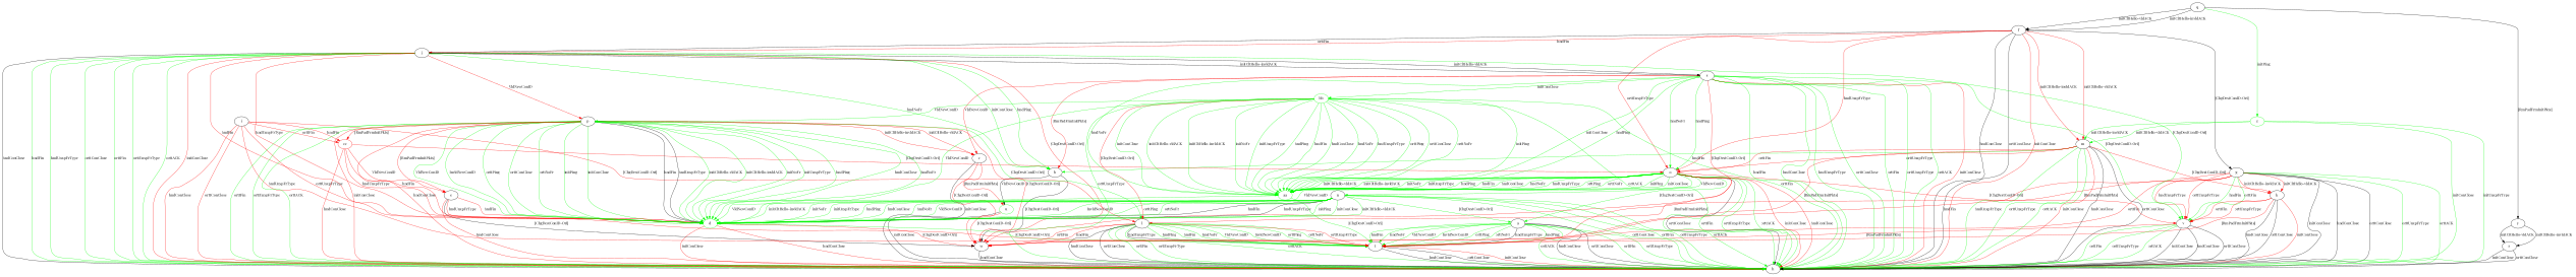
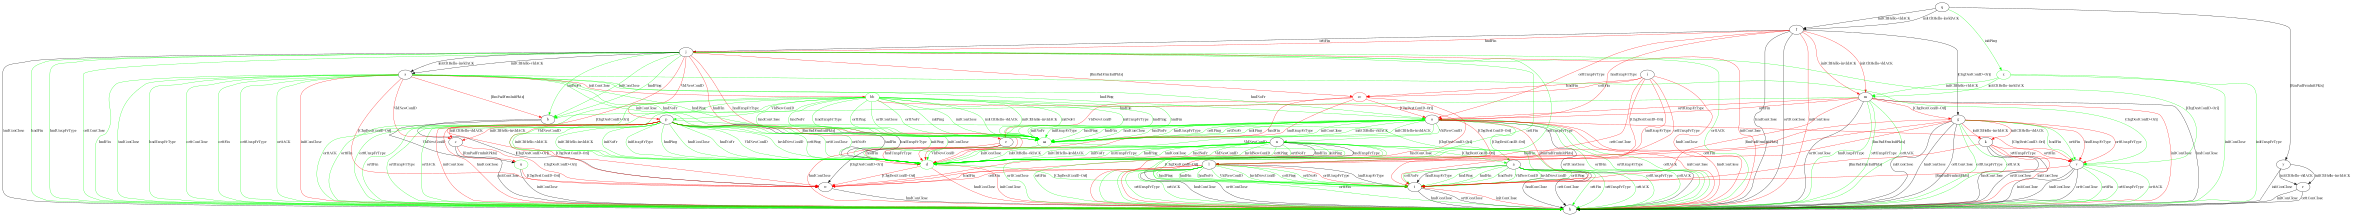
  digraph {
    fontname="Playfair Display"
    node [fontname="Playfair Display"]
    edge [fontname="Playfair Display" color=green]
    a
    h
    t
    u [color=green]
    b
    w
    c
    d [color=green]
    e
    f
    g
    j
    m
    o
    k
    l
    v
    i
    cc [color=red]
    p
    s
    n
    aa [color=green]
    bb [color=green]
    q
    y
    z [color=green]
    r
    a -> h [label="hndConClose " color=""]
    a -> h [label="0rttConClose " color=""]
    a -> h [label="0rttFin "]
    a -> h [label="0rttUnxpFrType "]
    a -> h [label="0rttACK "]
    a -> t [label="hndUnxpFrType " color=""]
    a -> t [label="hndPing "]
    a -> t [label="hndFin "]
    a -> t [label="hndNoFr "]
    a -> t [label="VldNewConID "]
    a -> t [label="InvldNewConID "]
    a -> t [label="0rttPing "]
    a -> t [label="0rttNoFr "]
    t -> h [label="hndConClose " color=""]
    t -> h [label="0rttConClose " color=""]
    t -> h [color=red label="initConClose "]
    u -> h [label="initConClose " color=""]
    u -> w [color=red label="[ChgDestConID-Ori] "]
    b -> u [label="VldNewConID " color=""]
    b -> w [label="[ChgDestConID-Ori] " color=""]
    w -> h [label="hndConClose " color=""]
    c -> h [label="initConClose " color=""]
    c -> u [color=red label="[RmPadFrmInitPkts] "]
    c -> w [color=red label="[ChgDestConID-Ori] "]
    d -> h [color=red label="initConClose "]
    d -> h [color=red label="hndConClose "]
    d -> t [label="[ChgDestConID-Ori] "]
    d -> w [color=red label="[ChgDestConID-Ori] "]
    e -> h [color=red label="hndConClose "]
    e -> w [label="[ChgDestConID-Ori] " color=""]
    e -> d [color=red label="hndFin "]
    e -> d [color=red label="hndUnxpFrType "]
    f -> h [label="hndConClose " color=""]
    f -> h [label="0rttConClose " color=""]
    f -> h [color=red label="initConClose "]
    f -> g [label="[ChgDestConID-Ori] " color=""]
    f -> j [label="0rttFin " color=""]
    f -> j [color=red label="hndFin "]
    f -> m [color=red label="initCltHello-vldACK "]
    f -> m [color=red label="initCltHello-invldACK "]
    f -> o [color=red label="hndUnxpFrType "]
    f -> o [color=red label="0rttUnxpFrType "]
    g -> h [label="initConClose " color=""]
    g -> h [label="hndConClose " color=""]
    g -> h [label="0rttConClose " color=""]
    g -> h [label="0rttUnxpFrType "]
    g -> h [label="0rttACK "]
    g -> w [color=red label="hndFin "]
    g -> w [color=red label="0rttFin "]
    g -> k [color=red label="initCltHello-vldACK "]
    g -> k [color=red label="initCltHello-invldACK "]
    g -> l [color=red label="[RmPadFrmInitPkts] "]
    g -> v [label="hndFin "]
    g -> v [label="0rttFin "]
    g -> v [color=red label="hndUnxpFrType "]
    g -> v [color=red label="0rttUnxpFrType "]
    j -> h [label="hndConClose " color=""]
    j -> h [label="hndFin "]
    j -> h [label="hndUnxpFrType "]
    j -> h [label="0rttConClose "]
    j -> h [label="0rttFin "]
    j -> h [label="0rttUnxpFrType "]
    j -> h [label="0rttACK "]
    j -> h [color=red label="initConClose "]
    j -> b [label="initConClose "]
    j -> b [label="hndPing "]
    j -> b [label="hndNoFr "]
    j -> w [color=red label="[ChgDestConID-Ori] "]
    j -> d [color=red label="hndFin "]
    j -> d [color=red label="hndUnxpFrType "]
    j -> v [label="[ChgDestConID-Ori] "]
-   p -> cc [color=red label="[RmPadFrmInitPkts] "]
+   j -> cc [color=red label="[RmPadFrmInitPkts] "]
    j -> p [color=red label="VldNewConID "]
    j -> s [label="initCltHello-vldACK " color=""]
    j -> s [label="initCltHello-invldACK " color=""]
    m -> h [label="hndConClose " color=""]
    m -> h [label="0rttConClose " color=""]
    m -> h [label="hndUnxpFrType "]
    m -> h [label="0rttUnxpFrType "]
    m -> h [label="0rttACK "]
    m -> h [color=red label="initConClose "]
    m -> t [color=red label="[RmPadFrmInitPkts] "]
    m -> b [label="hndFin "]
    m -> o [color=red label="0rttFin "]
    m -> o [color=red label="0rttUnxpFrType "]
-   m -> k [color=red label="[ChgDestConID-Ori] "]
+   m -> g [color=red label="[ChgDestConID-Ori] "]
    o -> a [label="[ChgDestConID-Ori] "]
    o -> h [label="0rttConClose " color=""]
    o -> h [label="0rttFin "]
    o -> h [label="0rttUnxpFrType "]
    o -> h [label="0rttACK "]
    o -> h [color=red label="initConClose "]
    o -> h [color=red label="hndConClose "]
    o -> t [color=red label="[RmPadFrmInitPkts] "]
    o -> d [label="VldNewConID "]
    o -> v [color=red label="[ChgDestConID-Ori] "]
    o -> n [label="VldNewConID "]
    o -> aa [label="initPing "]
    o -> aa [label="initConClose "]
    o -> aa [label="initCltHello-vldACK "]
    o -> aa [label="initCltHello-invldACK "]
    o -> aa [label="initNoFr "]
    o -> aa [label="initUnxpFrType "]
    o -> aa [label="hndPing "]
    o -> aa [label="hndFin "]
    o -> aa [label="hndConClose "]
    o -> aa [label="hndNoFr "]
    o -> aa [label="hndUnxpFrType "]
    o -> aa [label="0rttPing "]
    o -> aa [label="0rttNoFr "]
    k -> h [label="hndConClose " color=""]
    k -> h [label="0rttConClose " color=""]
    k -> h [color=red label="initConClose "]
    k -> t [color=red label="[RmPadFrmInitPkts] "]
    k -> v [color=red label="0rttFin "]
    k -> v [color=red label="0rttUnxpFrType "]
    l -> h [label="hndConClose " color=""]
    l -> h [label="0rttConClose " color=""]
    l -> h [label="0rttFin "]
    l -> h [label="0rttUnxpFrType "]
    l -> h [label="0rttACK "]
    l -> t [label="hndUnxpFrType " color=""]
    l -> t [label="hndPing "]
    l -> t [label="hndFin "]
    l -> t [label="hndNoFr "]
    l -> t [label="VldNewConID "]
    l -> t [label="InvldNewConID "]
    l -> t [label="0rttPing "]
    l -> t [label="0rttNoFr "]
    l -> t [color=red label="0rttUnxpFrType "]
    l -> w [color=red label="hndFin "]
    l -> w [color=red label="0rttFin "]
    v -> h [label="initConClose " color=""]
    v -> h [label="hndConClose " color=""]
    v -> h [label="0rttConClose " color=""]
    v -> h [label="0rttFin "]
    v -> h [label="0rttUnxpFrType "]
    v -> h [label="0rttACK "]
    v -> t [color=red label="[RmPadFrmInitPkts] "]
    i -> h [color=red label="hndConClose "]
    i -> h [color=red label="0rttConClose "]
    i -> t [color=red label="hndUnxpFrType "]
    i -> t [color=red label="0rttUnxpFrType "]
    i -> l [color=red label="[ChgDestConID-Ori] "]
    i -> cc [color=red label="hndFin "]
    i -> cc [color=red label="0rttFin "]
    cc -> h [color=red label="hndConClose "]
    cc -> d [color=red label="hndFin "]
    cc -> d [color=red label="hndUnxpFrType "]
    cc -> e [color=red label="VldNewConID "]
    cc -> o [color=red label="[ChgDestConID-Ori] "]
    p -> h [label="0rttFin "]
    p -> h [label="0rttUnxpFrType "]
    p -> h [label="0rttACK "]
    p -> h [color=red label="initConClose "]
    p -> h [color=red label="hndConClose "]
    p -> w [color=red label="[ChgDestConID-Ori] "]
    p -> c [color=red label="initCltHello-vldACK "]
    p -> c [color=red label="initCltHello-invldACK "]
    p -> d [label="hndFin " color=""]
    p -> d [label="hndUnxpFrType " color=""]
    p -> d [label="initPing "]
    p -> d [label="initConClose "]
    p -> d [label="initCltHello-vldACK "]
    p -> d [label="initCltHello-invldACK "]
    p -> d [label="initNoFr "]
    p -> d [label="initUnxpFrType "]
    p -> d [label="hndPing "]
    p -> d [label="hndConClose "]
    p -> d [label="hndNoFr "]
    p -> d [label="VldNewConID "]
    p -> d [label="InvldNewConID "]
    p -> d [label="0rttPing "]
    p -> d [label="0rttConClose "]
    p -> d [label="0rttNoFr "]
    p -> e [color=red label="[RmPadFrmInitPkts] "]
    p -> l [label="[ChgDestConID-Ori] "]
    s -> h [label="hndFin "]
    s -> h [label="hndConClose "]
    s -> h [label="hndUnxpFrType "]
    s -> h [label="0rttConClose "]
    s -> h [label="0rttFin "]
    s -> h [label="0rttUnxpFrType "]
    s -> h [label="0rttACK "]
    s -> h [color=red label="initConClose "]
    s -> b [color=red label="[RmPadFrmInitPkts] "]
    s -> w [color=red label="[ChgDestConID-Ori] "]
    s -> c [color=red label="VldNewConID "]
    s -> o [label="hndPing "]
    s -> o [label="hndNoFr "]
    s -> v [label="[ChgDestConID-Ori] "]
    s -> aa [label="initConClose "]
    s -> aa [label="hndPing "]
    s -> aa [label="hndNoFr "]
-   s -> bb [label="initConClose "]
+   s -> bb [color=red label="initConClose "]
    n -> a [label="[ChgDestConID-Ori] "]
    n -> h [label="0rttConClose "]
    n -> h [label="0rttFin "]
    n -> h [label="0rttUnxpFrType "]
    n -> h [label="0rttACK "]
    n -> d [label="hndFin " color=""]
    n -> d [label="hndUnxpFrType " color=""]
    n -> d [label="initPing "]
    n -> d [label="initConClose "]
    n -> d [label="initCltHello-vldACK "]
    n -> d [label="initCltHello-invldACK "]
    n -> d [label="initNoFr "]
    n -> d [label="initUnxpFrType "]
    n -> d [label="hndPing "]
    n -> d [label="hndConClose "]
    n -> d [label="hndNoFr "]
    n -> d [label="VldNewConID "]
    n -> d [label="InvldNewConID "]
    n -> d [label="0rttPing "]
    n -> d [label="0rttNoFr "]
    aa -> t [label="[ChgDestConID-Ori] "]
    aa -> d [label="VldNewConID "]
    bb -> h [label="0rttFin "]
    bb -> h [label="0rttUnxpFrType "]
    bb -> h [label="0rttACK "]
    bb -> d [label="VldNewConID "]
    bb -> l [color=red label="[ChgDestConID-Ori] "]
    bb -> p [label="VldNewConID "]
    bb -> aa [label="initPing "]
    bb -> aa [label="initConClose "]
    bb -> aa [label="initCltHello-vldACK "]
    bb -> aa [label="initCltHello-invldACK "]
    bb -> aa [label="initNoFr "]
    bb -> aa [label="initUnxpFrType "]
    bb -> aa [label="hndPing "]
    bb -> aa [label="hndFin "]
    bb -> aa [label="hndConClose "]
    bb -> aa [label="hndNoFr "]
    bb -> aa [label="hndUnxpFrType "]
    bb -> aa [label="0rttPing "]
    bb -> aa [label="0rttConClose "]
    bb -> aa [label="0rttNoFr "]
    q -> f [label="initCltHello-vldACK " color=""]
    q -> f [label="initCltHello-invldACK " color=""]
    q -> y [label="[RmPadFrmInitPkts] " color=""]
    q -> z [label="initPing "]
+   y -> h [label="initConClose " color=""]
    y -> r [label="initCltHello-vldACK " color=""]
    y -> r [label="initCltHello-invldACK " color=""]
    z -> h [label="initConClose "]
    z -> h [label="initUnxpFrType "]
    z -> m [label="initCltHello-vldACK "]
    z -> m [label="initCltHello-invldACK "]
    r -> h [label="initConClose " color=""]
    r -> h [label="0rttConClose " color=""]
  }
